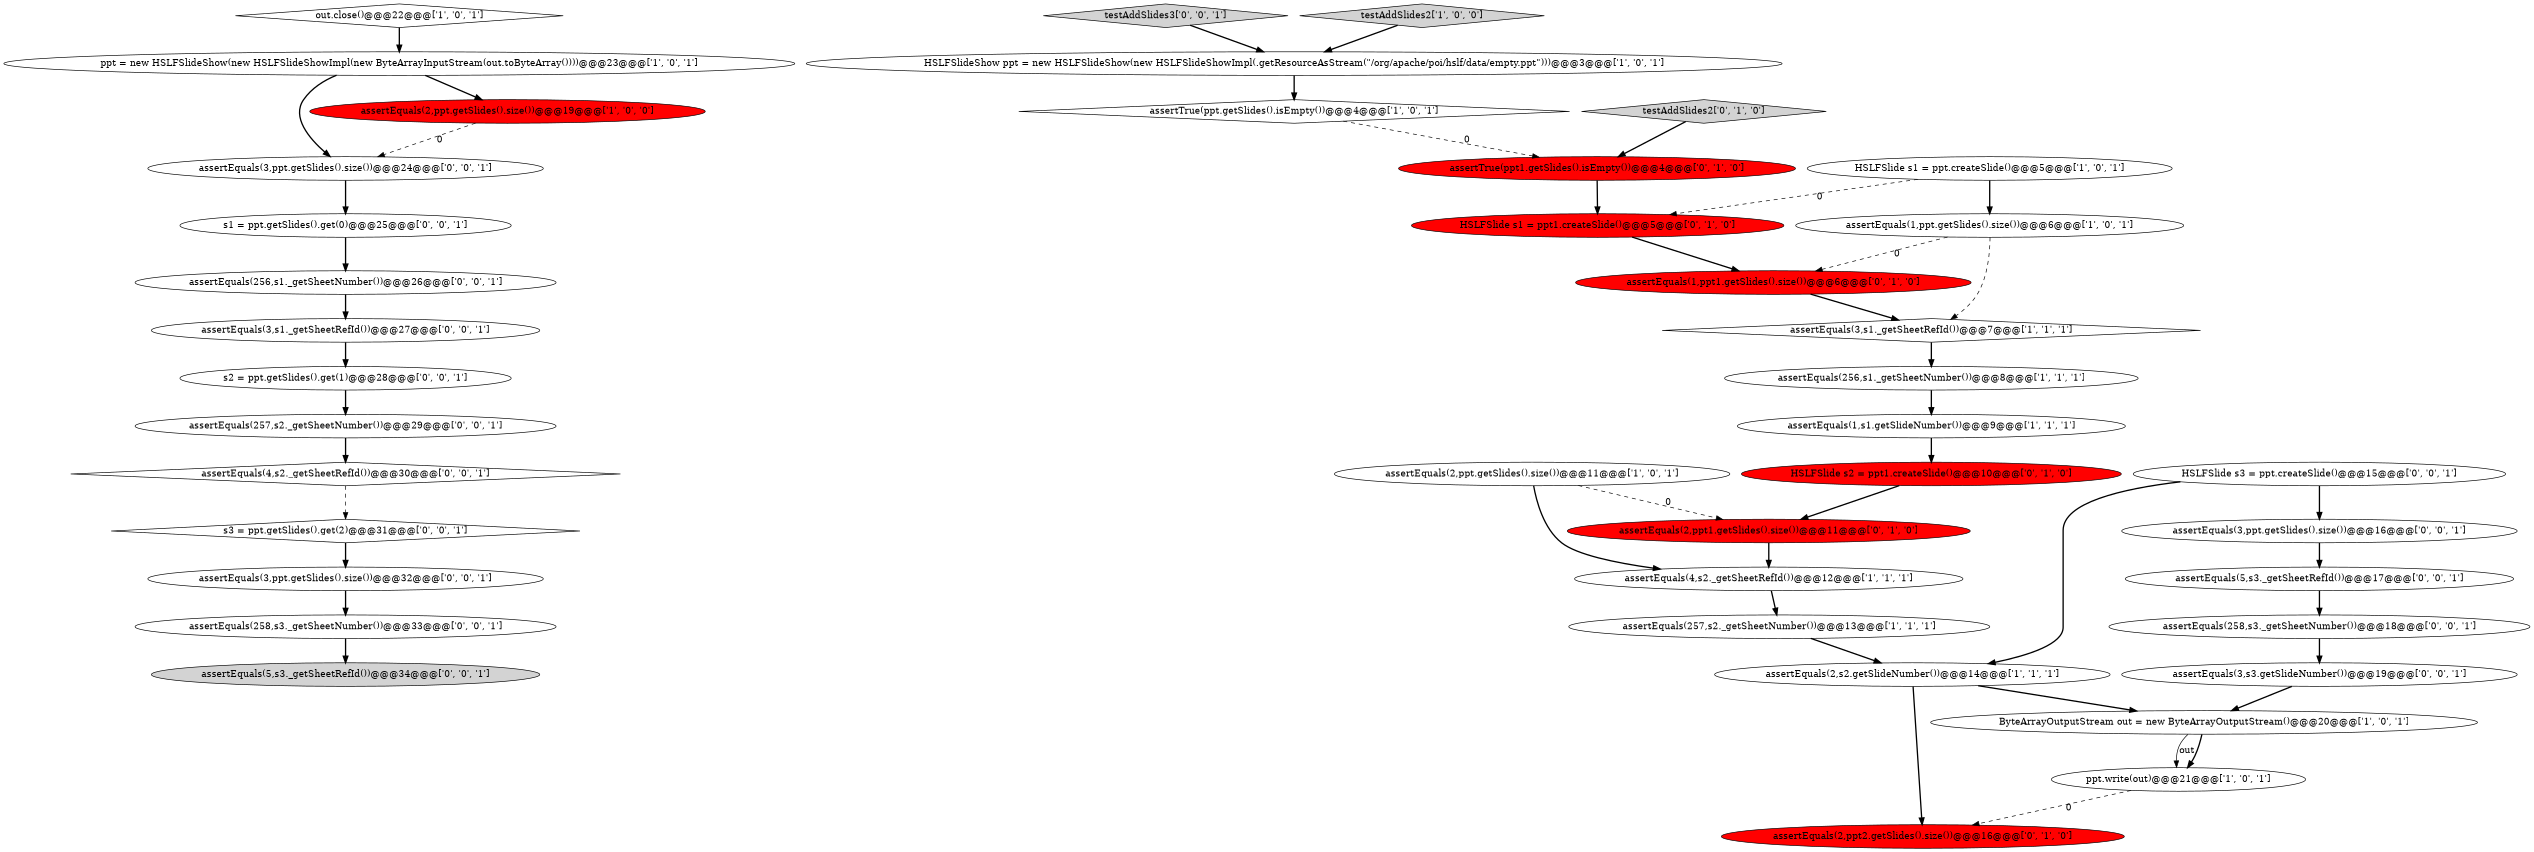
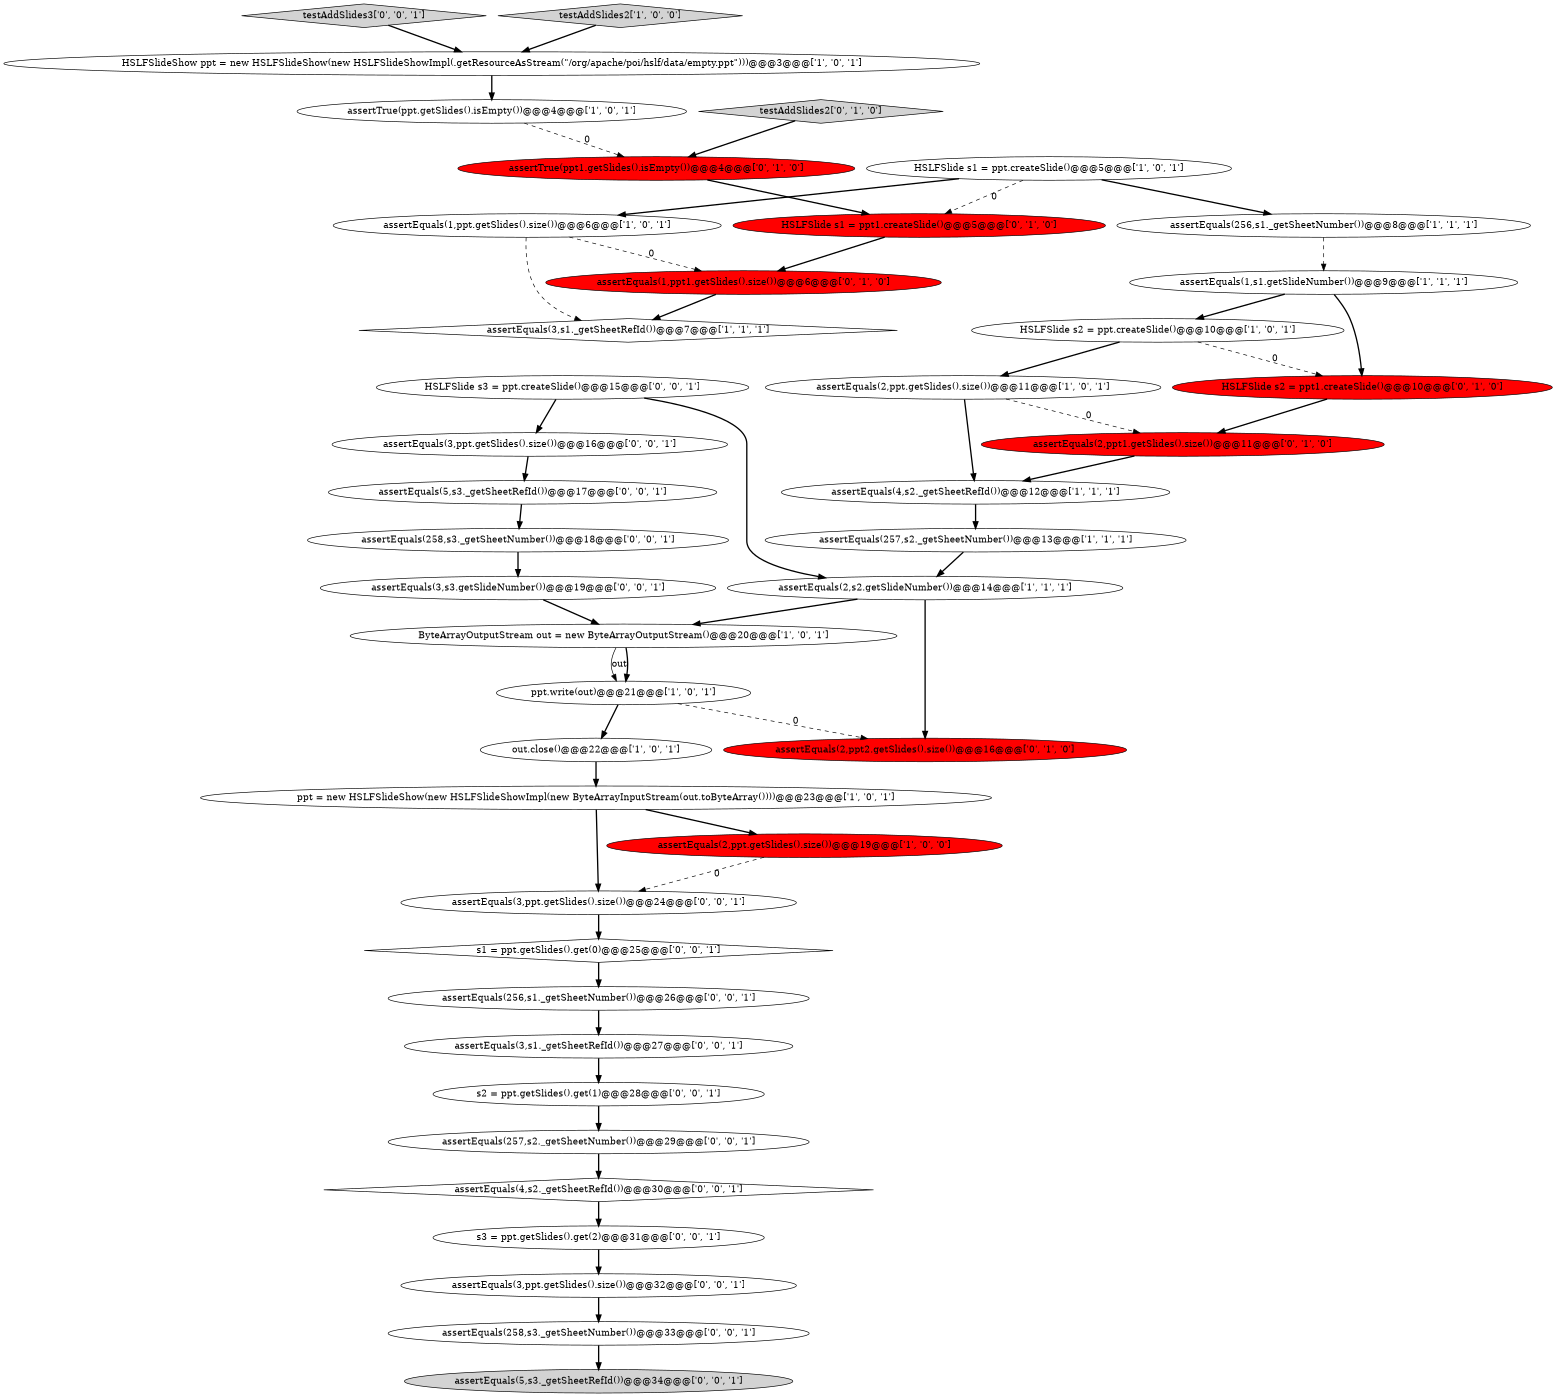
  digraph {
    node [fillcolor=white shape=ellipse style=filled]
    edge [style=bold]
    n1 [fillcolor=lightgray label="assertEquals(5,s3._getSheetRefId())@@@34@@@['0', '0', '1']"]
    n2 [fillcolor=red label="HSLFSlide s1 = ppt1.createSlide()@@@5@@@['0', '1', '0']"]
    n3 [fillcolor=red label="assertEquals(1,ppt1.getSlides().size())@@@6@@@['0', '1', '0']"]
    n4 [label="assertEquals(3,s1._getSheetRefId())@@@7@@@['1', '1', '1']" shape=diamond]
    n5 [label="assertEquals(1,ppt.getSlides().size())@@@6@@@['1', '0', '1']"]
    n6 [label="assertEquals(256,s1._getSheetNumber())@@@8@@@['1', '1', '1']"]
    n7 [label="assertEquals(3,ppt.getSlides().size())@@@16@@@['0', '0', '1']"]
    n8 [label="assertEquals(5,s3._getSheetRefId())@@@17@@@['0', '0', '1']"]
    n9 [label="assertEquals(258,s3._getSheetNumber())@@@18@@@['0', '0', '1']"]
    n10 [label="HSLFSlideShow ppt = new HSLFSlideShow(new HSLFSlideShowImpl(.getResourceAsStream(\"/org/apache/poi/hslf/data/empty.ppt\")))@@@3@@@['1', '0', '1']"]
-   n11 [label="assertTrue(ppt.getSlides().isEmpty())@@@4@@@['1', '0', '1']" shape=diamond]
+   n11 [label="assertTrue(ppt.getSlides().isEmpty())@@@4@@@['1', '0', '1']"]
    n12 [fillcolor=red label="assertTrue(ppt1.getSlides().isEmpty())@@@4@@@['0', '1', '0']"]
    n13 [label="assertEquals(2,s2.getSlideNumber())@@@14@@@['1', '1', '1']"]
    n14 [fillcolor=red label="assertEquals(2,ppt2.getSlides().size())@@@16@@@['0', '1', '0']"]
    n15 [label="ByteArrayOutputStream out = new ByteArrayOutputStream()@@@20@@@['1', '0', '1']"]
    n16 [label="HSLFSlide s3 = ppt.createSlide()@@@15@@@['0', '0', '1']"]
    n17 [label="ppt.write(out)@@@21@@@['1', '0', '1']"]
    n18 [label="HSLFSlide s1 = ppt.createSlide()@@@5@@@['1', '0', '1']"]
    n19 [fillcolor=lightgray label="testAddSlides2['0', '1', '0']" shape=diamond]
-   n20 [label="out.close()@@@22@@@['1', '0', '1']" shape=diamond]
+   n20 [label="out.close()@@@22@@@['1', '0', '1']"]
    n21 [label="ppt = new HSLFSlideShow(new HSLFSlideShowImpl(new ByteArrayInputStream(out.toByteArray())))@@@23@@@['1', '0', '1']"]
    n22 [label="assertEquals(3,ppt.getSlides().size())@@@24@@@['0', '0', '1']"]
    n23 [fillcolor=red label="assertEquals(2,ppt.getSlides().size())@@@19@@@['1', '0', '0']"]
    n24 [label="assertEquals(4,s2._getSheetRefId())@@@30@@@['0', '0', '1']" shape=diamond]
-   n25 [label="s3 = ppt.getSlides().get(2)@@@31@@@['0', '0', '1']" shape=diamond]
+   n25 [label="s3 = ppt.getSlides().get(2)@@@31@@@['0', '0', '1']"]
    n26 [label="assertEquals(3,ppt.getSlides().size())@@@32@@@['0', '0', '1']"]
-   n27 [label="s1 = ppt.getSlides().get(0)@@@25@@@['0', '0', '1']"]
+   n27 [label="s1 = ppt.getSlides().get(0)@@@25@@@['0', '0', '1']" shape=diamond]
    n28 [label="assertEquals(256,s1._getSheetNumber())@@@26@@@['0', '0', '1']"]
    n29 [label="assertEquals(3,s1._getSheetRefId())@@@27@@@['0', '0', '1']"]
    n30 [fillcolor=red label="assertEquals(2,ppt1.getSlides().size())@@@11@@@['0', '1', '0']"]
    n31 [label="assertEquals(4,s2._getSheetRefId())@@@12@@@['1', '1', '1']"]
    n32 [label="assertEquals(257,s2._getSheetNumber())@@@13@@@['1', '1', '1']"]
    n33 [fillcolor=lightgray label="testAddSlides3['0', '0', '1']" shape=diamond]
    n34 [label="assertEquals(257,s2._getSheetNumber())@@@29@@@['0', '0', '1']"]
    n35 [label="assertEquals(1,s1.getSlideNumber())@@@9@@@['1', '1', '1']"]
    n36 [label="s2 = ppt.getSlides().get(1)@@@28@@@['0', '0', '1']"]
    n37 [fillcolor=red label="HSLFSlide s2 = ppt1.createSlide()@@@10@@@['0', '1', '0']"]
    n38 [label="assertEquals(3,s3.getSlideNumber())@@@19@@@['0', '0', '1']"]
    n39 [fillcolor=lightgray label="testAddSlides2['1', '0', '0']" shape=diamond]
+   n40 [label="HSLFSlide s2 = ppt.createSlide()@@@10@@@['1', '0', '1']"]
    n41 [label="assertEquals(2,ppt.getSlides().size())@@@11@@@['1', '0', '1']"]
    n42 [label="assertEquals(258,s3._getSheetNumber())@@@33@@@['0', '0', '1']"]
    n2 -> n3
    n3 -> n4
-   n4 -> n6
+   n18 -> n6
    n5 -> n3 [label=0 style=dashed]
    n5 -> n4 [style=dashed]
-   n6 -> n35
+   n6 -> n35 [style=dashed]
    n7 -> n8
    n8 -> n9
    n9 -> n38
    n10 -> n11
    n11 -> n12 [label=0 style=dashed]
    n12 -> n2
    n13 -> n14
    n13 -> n15
    n15 -> n17 [label=out style=solid]
    n15 -> n17
    n16 -> n7
    n16 -> n13
    n17 -> n14 [label=0 style=dashed]
+   n17 -> n20
    n18 -> n2 [label=0 style=dashed]
    n18 -> n5
    n19 -> n12
    n20 -> n21
    n21 -> n22
    n21 -> n23
    n22 -> n27
    n23 -> n22 [label=0 style=dashed]
-   n24 -> n25 [style=dashed]
+   n24 -> n25
    n25 -> n26
    n26 -> n42
    n27 -> n28
    n28 -> n29
    n29 -> n36
    n30 -> n31
    n31 -> n32
    n32 -> n13
    n33 -> n10
    n34 -> n24
    n35 -> n37
+   n35 -> n40
    n36 -> n34
    n37 -> n30
    n38 -> n15
    n39 -> n10
+   n40 -> n37 [label=0 style=dashed]
+   n40 -> n41
    n41 -> n30 [label=0 style=dashed]
    n41 -> n31
    n42 -> n1
  }
